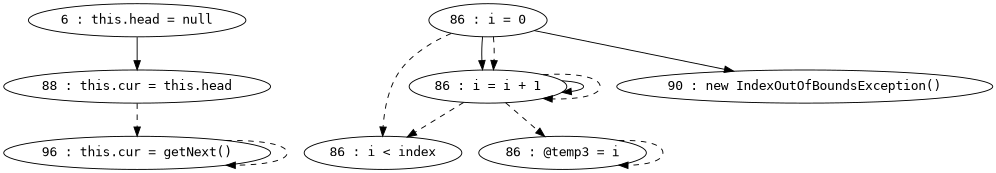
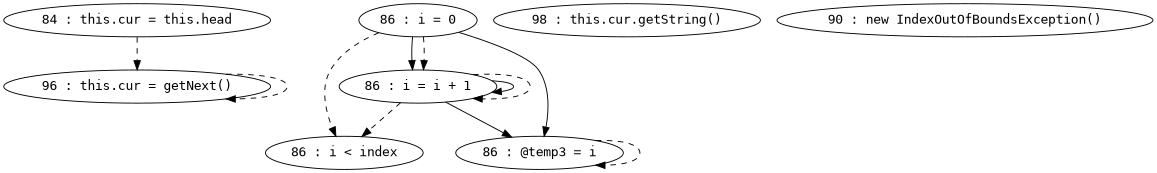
  digraph {
    fontname="DejaVu Sans Mono"
    node [fontname="DejaVu Sans Mono"]
    edge [fontname="DejaVu Sans Mono" style=dashed]
-   "6 : this.head = null"
-   "84 : this.cur = this.head" [label="88 : this.cur = this.head"]
+   "84 : this.cur = this.head"
    n3 [label="96 : this.cur = getNext()"]
    "86 : i = 0"
    "86 : i < index"
    "86 : @temp3 = i"
    "86 : i = i + 1"
+   "98 : this.cur.getString()"
    "90 : new IndexOutOfBoundsException()"
-   "6 : this.head = null" -> "84 : this.cur = this.head" [style=""]
    "84 : this.cur = this.head" -> n3
    n3 -> n3
    "86 : i = 0" -> "86 : i < index"
-   "86 : i = 0" -> "90 : new IndexOutOfBoundsException()" [style=""]
+   "86 : i = 0" -> "86 : @temp3 = i" [style=""]
    "86 : i = 0" -> "86 : i = i + 1" [style=""]
    "86 : i = 0" -> "86 : i = i + 1"
    "86 : @temp3 = i" -> "86 : @temp3 = i"
    "86 : i = i + 1" -> "86 : i < index"
-   "86 : i = i + 1" -> "86 : @temp3 = i"
+   "86 : i = i + 1" -> "86 : @temp3 = i" [style=""]
    "86 : i = i + 1" -> "86 : i = i + 1" [style=""]
    "86 : i = i + 1" -> "86 : i = i + 1"
  }
